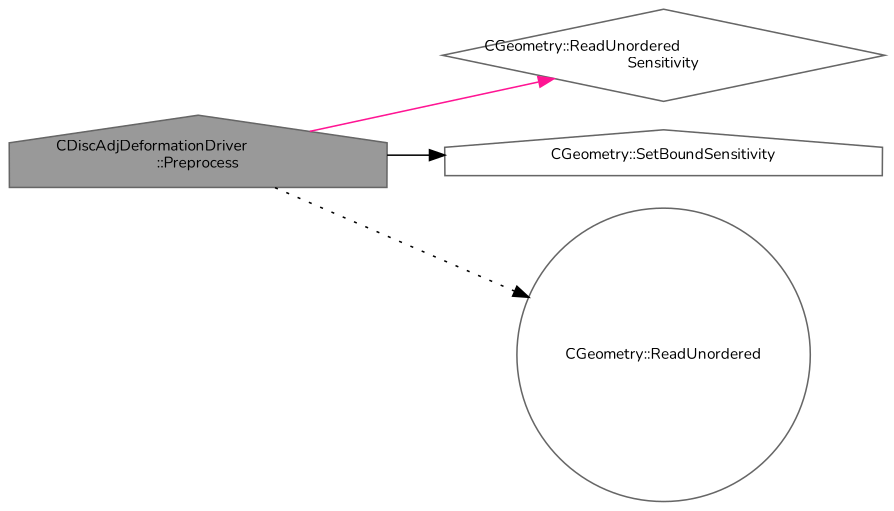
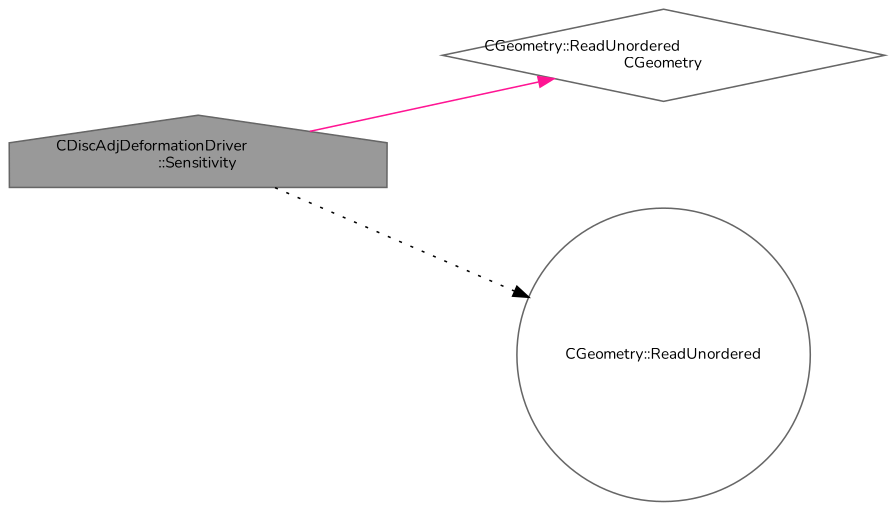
  digraph {
    fontname=Nunito
    rankdir=LR
    node [color=grey40 fillcolor=white fontname=Nunito fontsize=10 shape=house style=filled]
    edge [color=black fontname=Nunito fontsize=10 labelfontname=Helvetica labelfontsize=10 style=solid]
-   n1 [color=gray40 fillcolor=grey60 fontcolor=black height=0.2 label="CDiscAdjDeformationDriver\l::Preprocess" width=0.4]
-   n2 [height=0.2 label="CGeometry::ReadUnordered\lSensitivity" shape=diamond width=0.4]
-   n3 [height=0.2 label="CGeometry::SetBoundSensitivity" width=0.4]
+   n1 [color=gray40 fillcolor=grey60 fontcolor=black height=0.2 label="CDiscAdjDeformationDriver\l::Sensitivity" width=0.4]
+   n2 [height=0.2 label="CGeometry::ReadUnordered\lCGeometry" shape=diamond width=0.4]
    n4 [height=0.2 label="CGeometry::ReadUnordered" shape=circle width=0.4]
    n1 -> n2 [color=deeppink]
-   n1 -> n3
    n1 -> n4 [style=dotted]
  }
